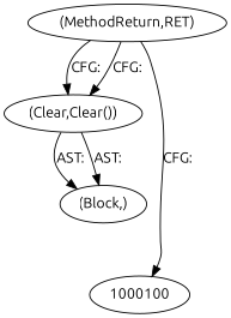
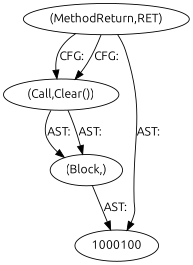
  digraph {
    fontname=Ubuntu
    node [fontname=Ubuntu]
    edge [fontname=Ubuntu]
    n1 [label="(MethodReturn,RET)"]
-   n2 [label="(Clear,Clear())"]
+   n2 [label="(Call,Clear())"]
    1000100
    n4 [label="(Block,)"]
    n1 -> n2 [label="CFG: "]
    n1 -> n2 [label="CFG: "]
-   n1 -> 1000100 [label="CFG: "]
+   n1 -> 1000100 [label="AST: "]
    n2 -> n4 [label="AST: "]
    n2 -> n4 [label="AST: "]
+   n4 -> 1000100 [label="AST: "]
  }
